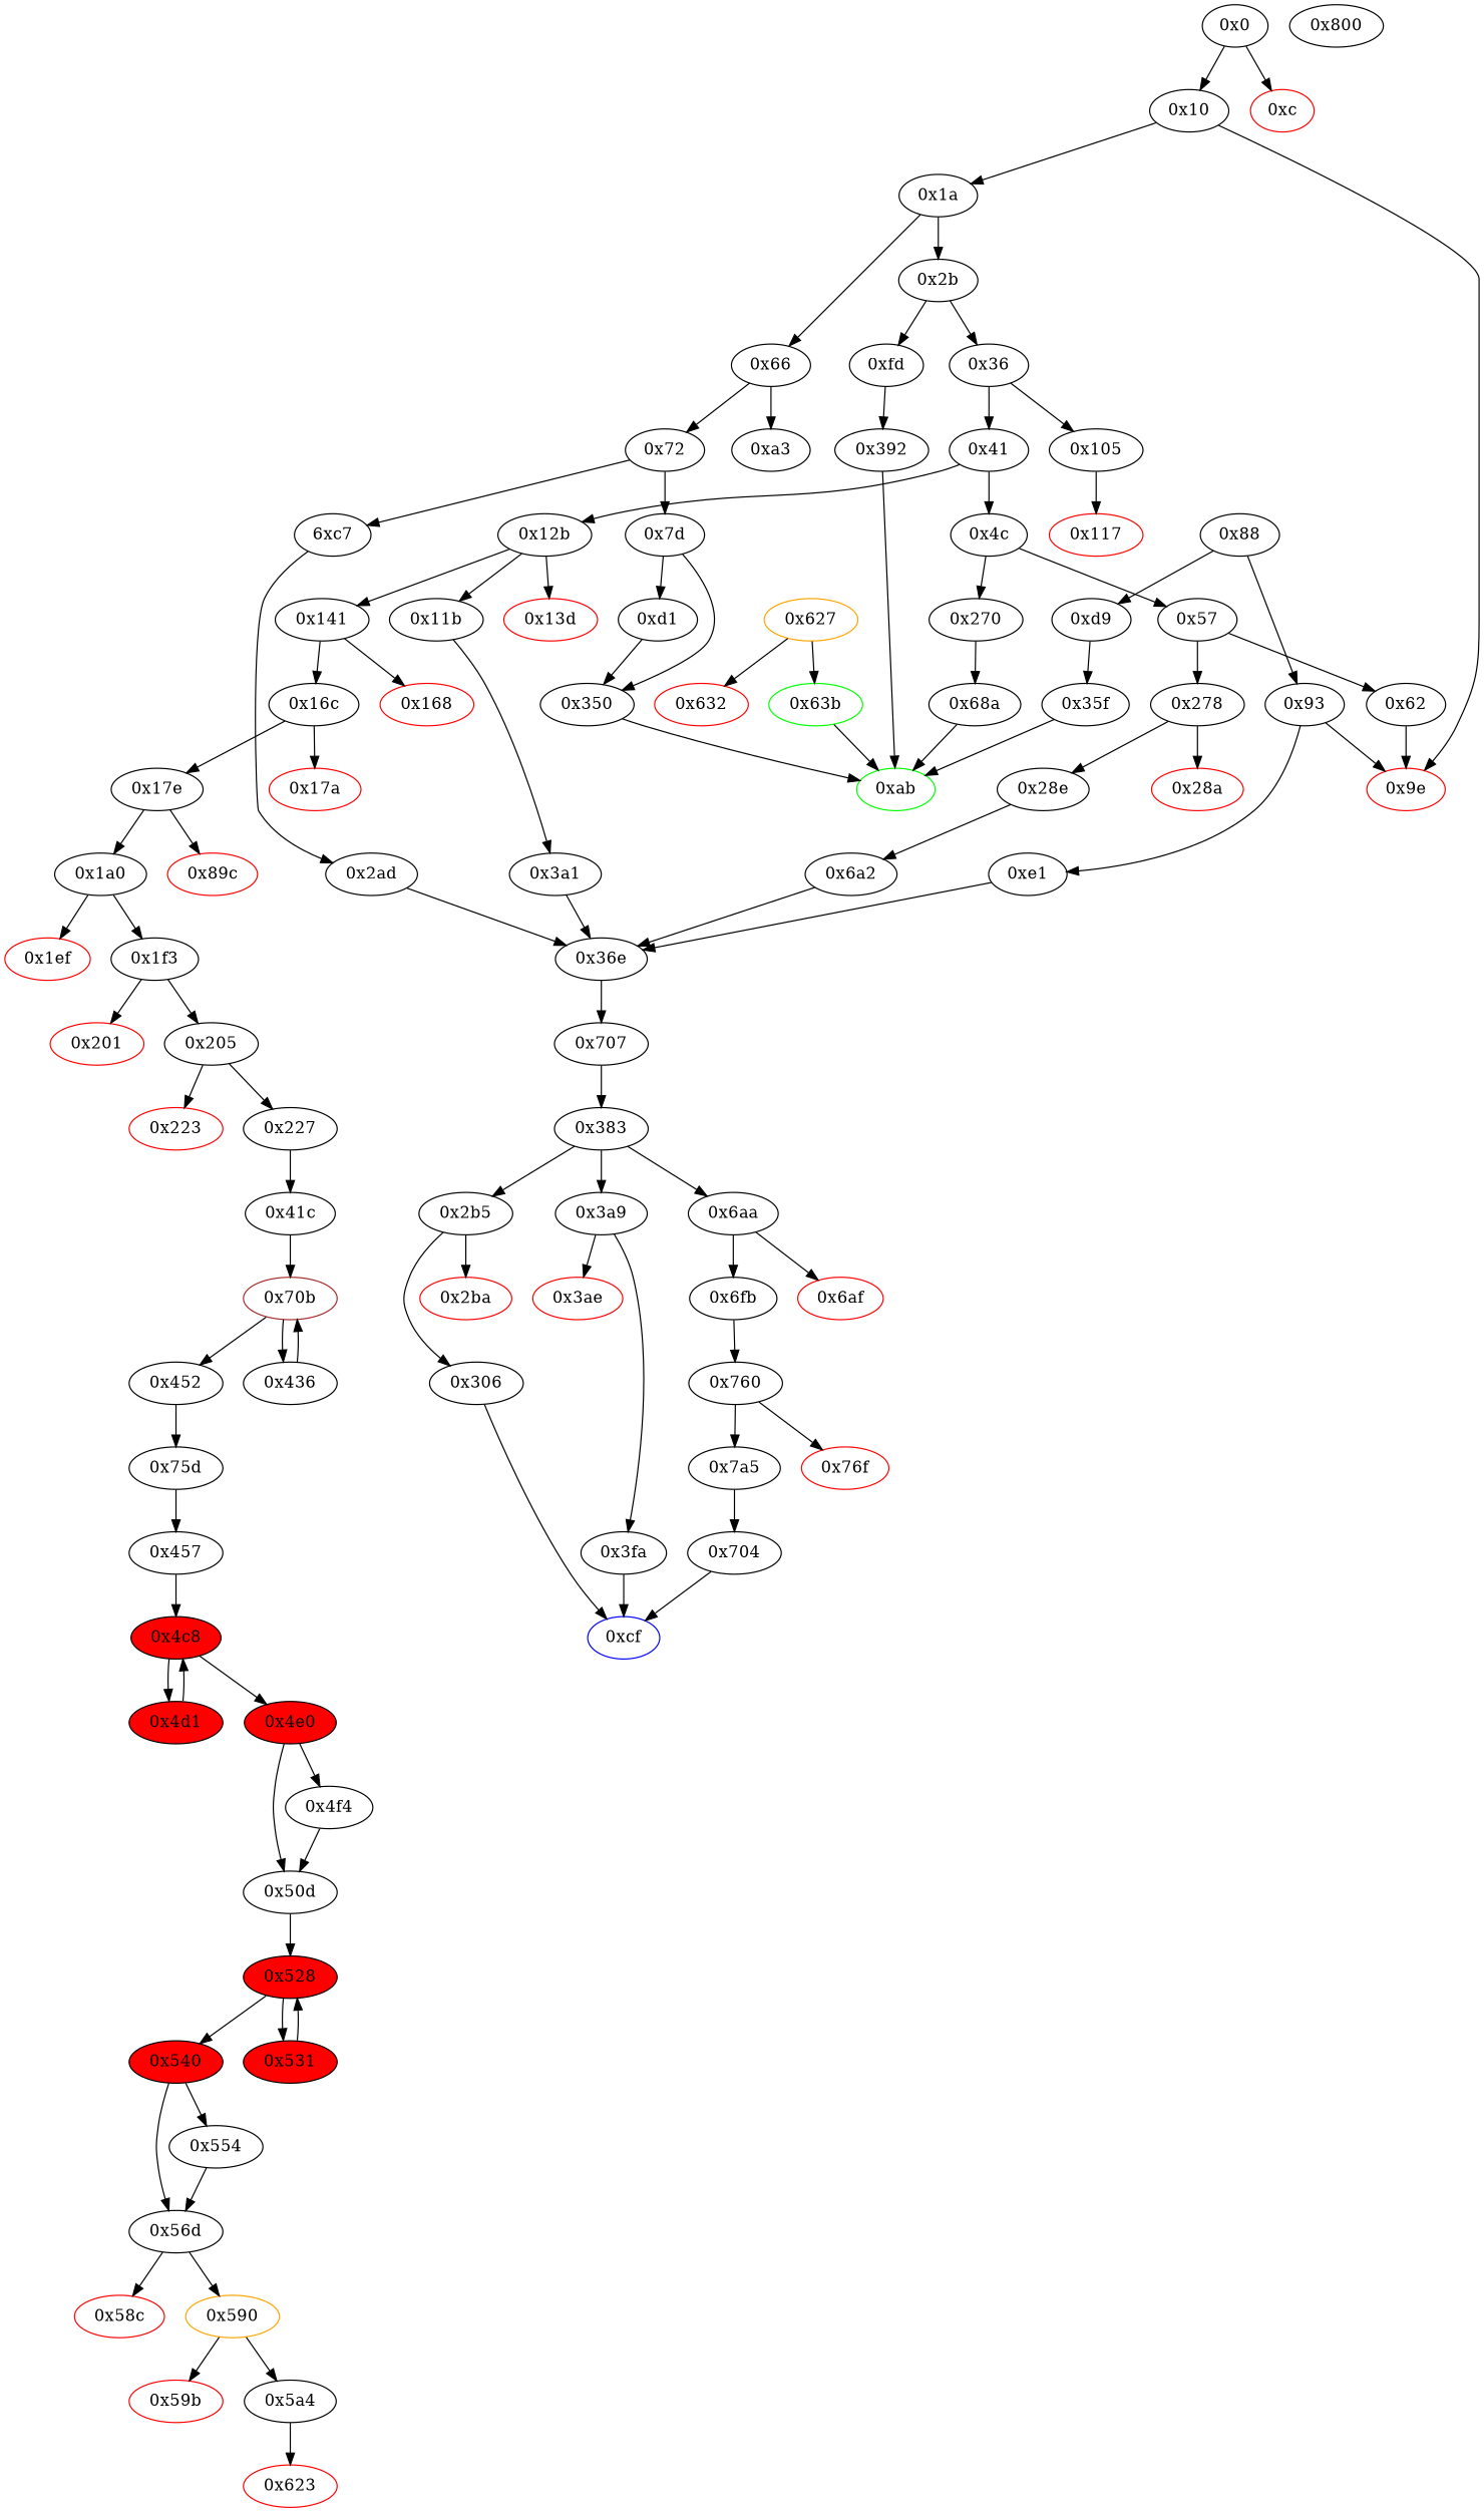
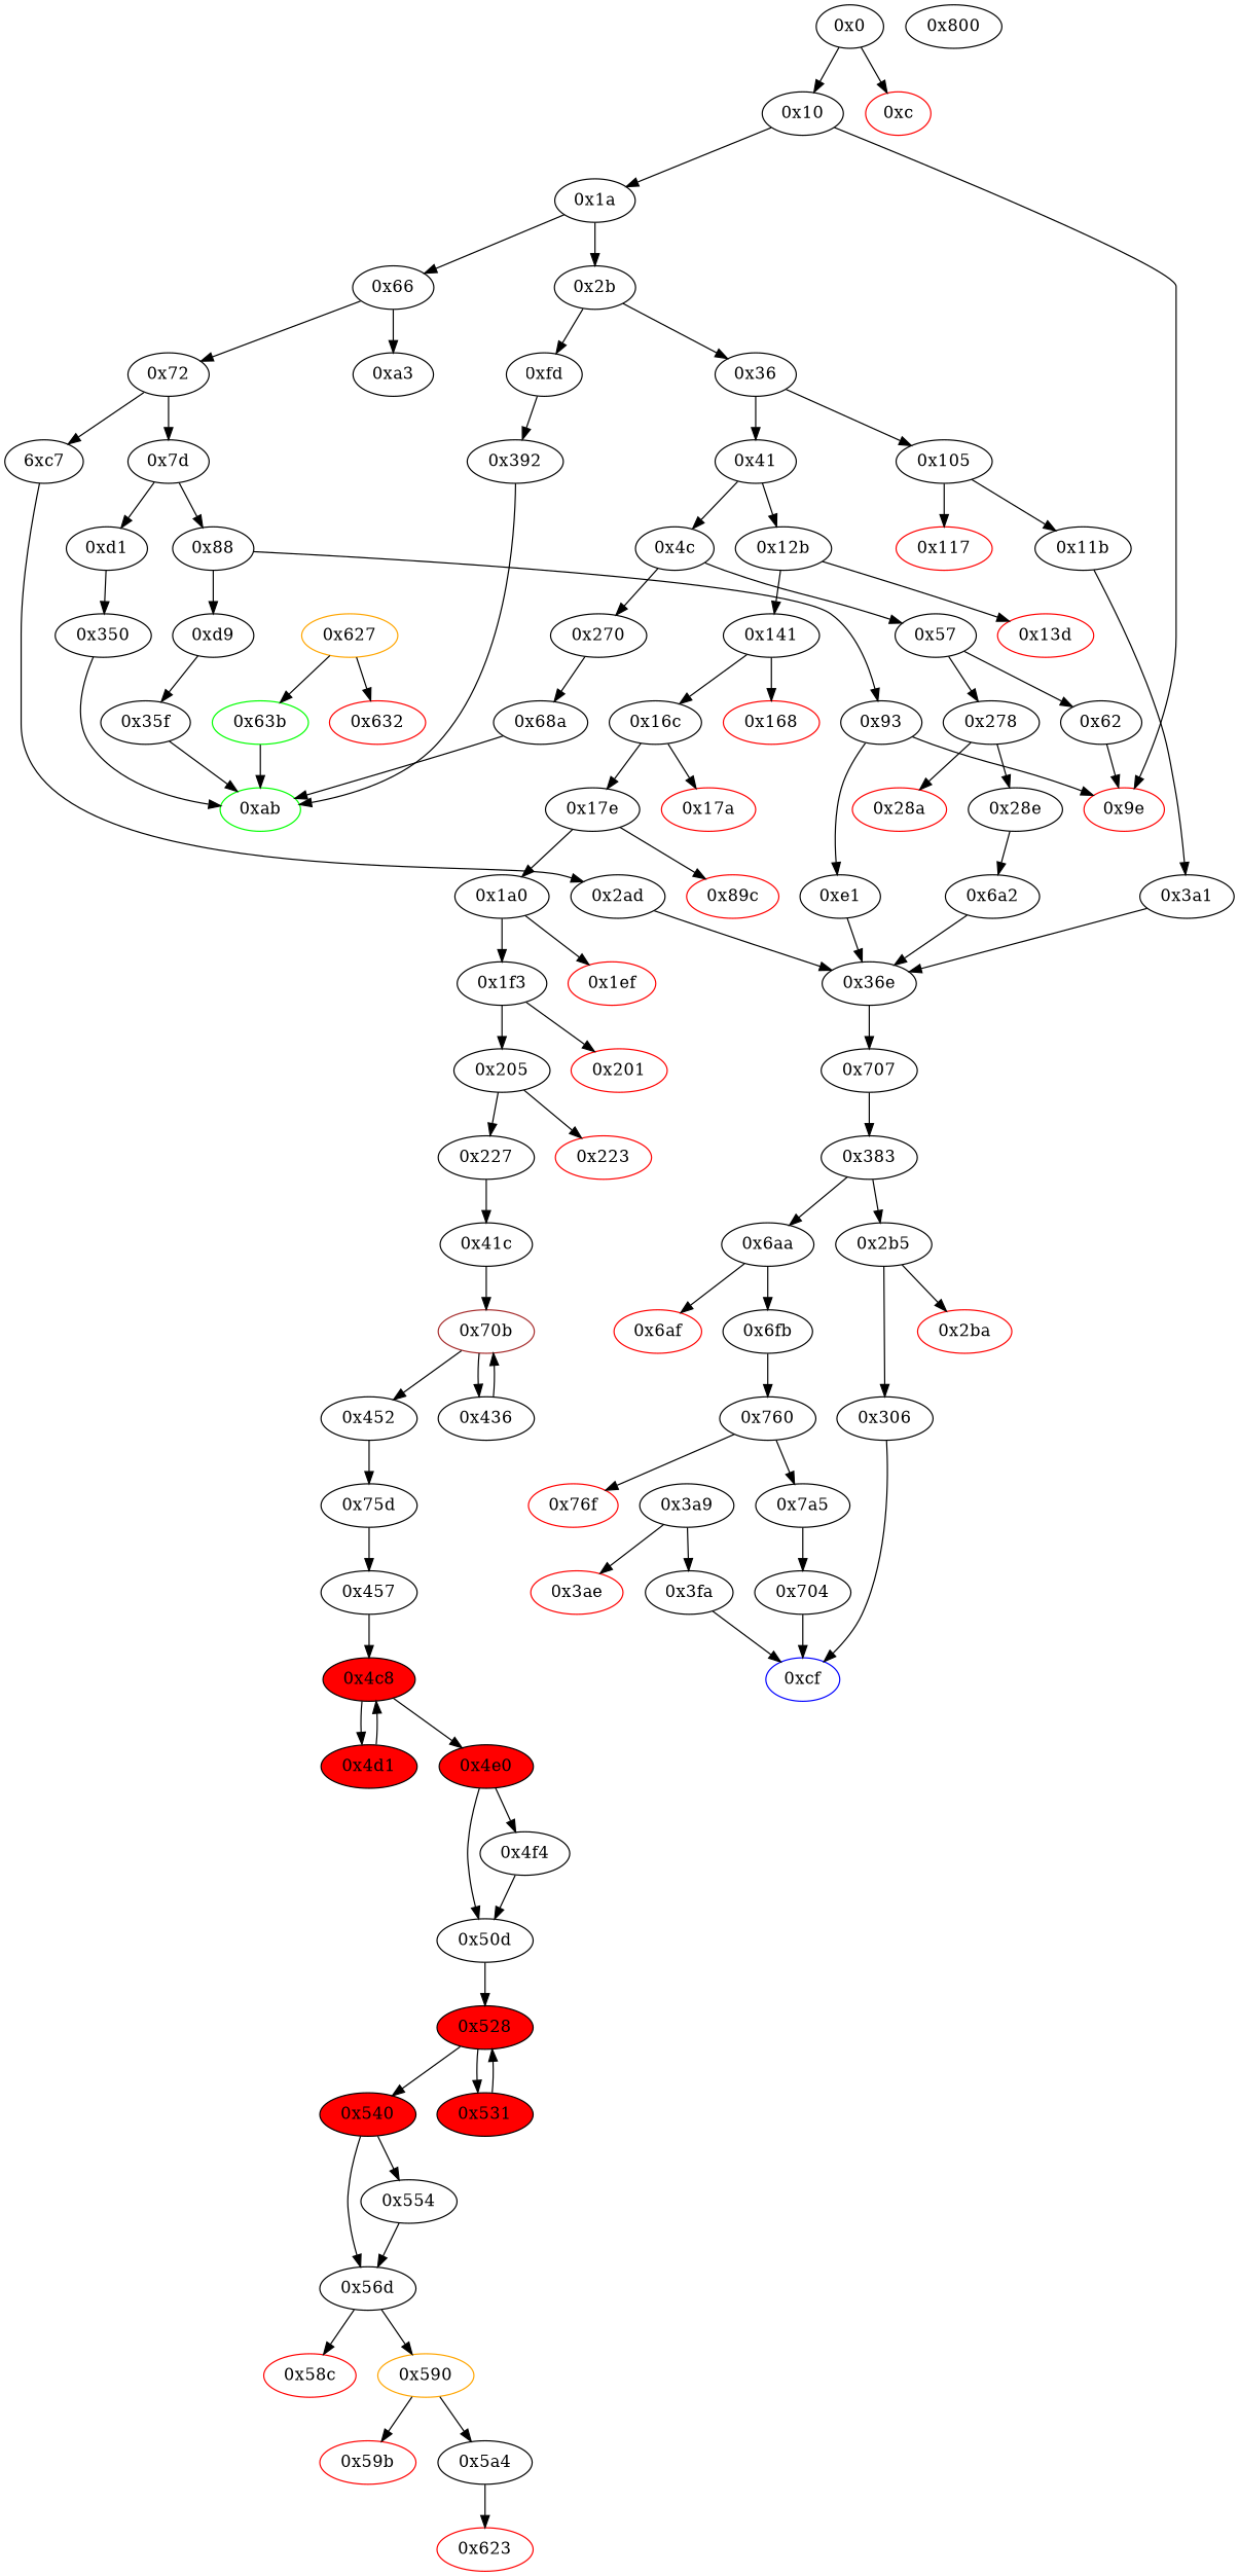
  strict digraph {
    node [fillcolor=white style=filled]
    "0xab" [color=green]
    "0x350"
    "0x6af" [color=red]
    "0x6aa"
    "0x6fb"
    "0x760"
    "0xe1"
    "0x36e"
    "0x707"
    "0x627" [color=orange]
    "0x632" [color=red]
    "0x63b" [color=green]
    "0xd9"
    "0x35f"
    "0x6a2"
    "0x623" [color=red]
    "0x93"
    "0x9e" [color=red]
    "0x223" [color=red]
    n20 [color=red label="0x89c"]
    "0x7d"
    "0xd1"
    "0x88"
    "0x540" [fillcolor=red]
    "0x554"
    "0x56d"
    "0x58c" [color=red]
    "0x590" [color=orange]
    "0x76f" [color=red]
    "0x7a5"
    "0x704"
    "0x66"
    "0x72"
    "0xa3"
    n35 [label="6xc7"]
    "0x227"
    "0x41c"
    "0x70b" [color=brown]
    "0x3ae" [color=red]
    "0xcf" [color=blue]
    "0x59b" [color=red]
    "0x528" [fillcolor=red]
    "0x50d"
    "0x531" [fillcolor=red]
    "0xc" [color=red]
    "0x0"
    "0x10"
    "0x1a"
    "0x117" [color=red]
    "0x4c8" [fillcolor=red]
    "0x457"
    "0x4d1" [fillcolor=red]
    "0x4e0" [fillcolor=red]
    "0xfd"
    "0x392"
    "0x3a1"
    "0x168" [color=red]
    "0x16c"
    "0x17e"
    "0x17a" [color=red]
    "0x1a0"
    "0x2b"
    "0x36"
    "0x201" [color=red]
    "0x141"
    "0x28a" [color=red]
    "0x278"
    "0x28e"
    "0x4f4"
    "0x75d"
    "0x1ef" [color=red]
    "0x5a4"
    "0x13d" [color=red]
    "0x1f3"
    "0x205"
    "0x41"
    "0x105"
    "0x4c"
    "0x12b"
    "0x11b"
    "0x3a9"
    "0x3fa"
    "0x270"
    "0x57"
    "0x2ad"
    "0x68a"
    "0x2b5"
    "0x306"
    "0x2ba" [color=red]
    "0x452"
    "0x436"
    "0x62"
    "0x383"
    "0x800"
    "0x350" -> "0xab"
    "0x6aa" -> "0x6af"
    "0x6aa" -> "0x6fb"
    "0x6fb" -> "0x760"
    "0x760" -> "0x76f"
    "0x760" -> "0x7a5"
    "0xe1" -> "0x36e"
    "0x36e" -> "0x707"
    "0x707" -> "0x383"
    "0x627" -> "0x632"
    "0x627" -> "0x63b"
    "0x63b" -> "0xab"
    "0xd9" -> "0x35f"
    "0x35f" -> "0xab"
    "0x6a2" -> "0x36e"
    "0x93" -> "0xe1"
    "0x93" -> "0x9e"
    "0x7d" -> "0xd1"
-   "0x7d" -> "0x350"
+   "0x7d" -> "0x88"
    "0xd1" -> "0x350"
    "0x88" -> "0xd9"
    "0x88" -> "0x93"
    "0x540" -> "0x554"
    "0x540" -> "0x56d"
    "0x554" -> "0x56d"
    "0x56d" -> "0x58c"
    "0x56d" -> "0x590"
    "0x590" -> "0x59b"
    "0x590" -> "0x5a4"
    "0x7a5" -> "0x704"
    "0x704" -> "0xcf"
    "0x66" -> "0x72"
    "0x66" -> "0xa3"
    "0x72" -> "0x7d"
    "0x72" -> n35
    n35 -> "0x2ad"
    "0x227" -> "0x41c"
    "0x41c" -> "0x70b"
    "0x70b" -> "0x452"
    "0x70b" -> "0x436"
    "0x528" -> "0x540"
    "0x528" -> "0x531"
    "0x50d" -> "0x528"
    "0x531" -> "0x528"
    "0x0" -> "0xc"
    "0x0" -> "0x10"
    "0x10" -> "0x9e"
    "0x10" -> "0x1a"
    "0x1a" -> "0x66"
    "0x1a" -> "0x2b"
    "0x4c8" -> "0x4d1"
    "0x4c8" -> "0x4e0"
    "0x457" -> "0x4c8"
    "0x4d1" -> "0x4c8"
    "0x4e0" -> "0x50d"
    "0x4e0" -> "0x4f4"
    "0xfd" -> "0x392"
    "0x392" -> "0xab"
    "0x3a1" -> "0x36e"
    "0x16c" -> "0x17e"
    "0x16c" -> "0x17a"
    "0x17e" -> n20
    "0x17e" -> "0x1a0"
    "0x1a0" -> "0x1ef"
    "0x1a0" -> "0x1f3"
    "0x2b" -> "0xfd"
    "0x2b" -> "0x36"
    "0x36" -> "0x41"
    "0x36" -> "0x105"
    "0x141" -> "0x168"
    "0x141" -> "0x16c"
    "0x278" -> "0x28a"
    "0x278" -> "0x28e"
    "0x28e" -> "0x6a2"
    "0x4f4" -> "0x50d"
    "0x75d" -> "0x457"
    "0x5a4" -> "0x623"
    "0x1f3" -> "0x201"
    "0x1f3" -> "0x205"
    "0x205" -> "0x223"
    "0x205" -> "0x227"
    "0x41" -> "0x4c"
    "0x41" -> "0x12b"
    "0x105" -> "0x117"
-   "0x12b" -> "0x11b"
+   "0x105" -> "0x11b"
    "0x4c" -> "0x270"
    "0x4c" -> "0x57"
    "0x12b" -> "0x141"
    "0x12b" -> "0x13d"
    "0x11b" -> "0x3a1"
    "0x3a9" -> "0x3ae"
    "0x3a9" -> "0x3fa"
    "0x3fa" -> "0xcf"
    "0x270" -> "0x68a"
    "0x57" -> "0x278"
    "0x57" -> "0x62"
    "0x2ad" -> "0x36e"
    "0x68a" -> "0xab"
    "0x2b5" -> "0x306"
    "0x2b5" -> "0x2ba"
    "0x306" -> "0xcf"
    "0x452" -> "0x75d"
    "0x436" -> "0x70b"
    "0x62" -> "0x9e"
    "0x383" -> "0x6aa"
-   "0x383" -> "0x3a9"
    "0x383" -> "0x2b5"
  }
